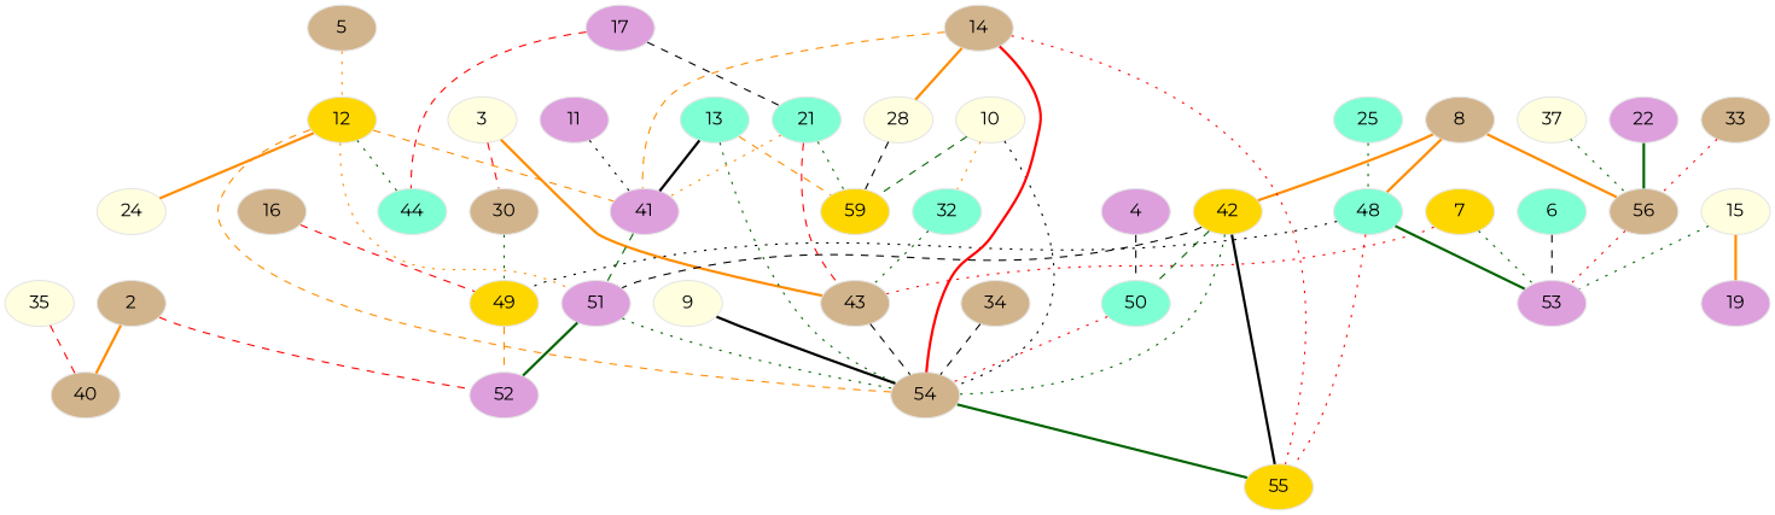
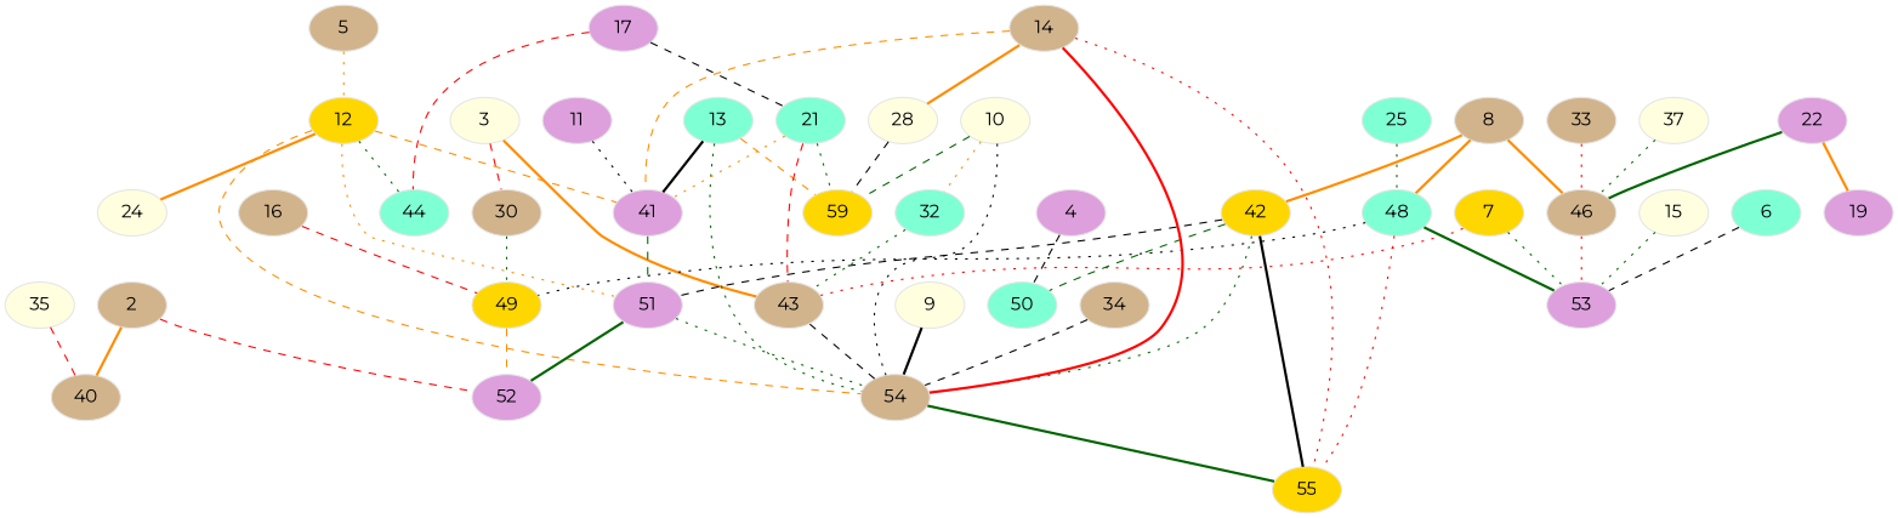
  graph {
    fontname=Montserrat
    node [color=gray90 fillcolor=tan fontname=Montserrat style=filled]
    edge [color=darkgreen fontname=Montserrat style=dotted weight=1.0]
    2
    40
    52 [fillcolor=plum]
    3 [fillcolor=lightyellow]
    30
    43
    49 [fillcolor=gold]
    54
    4 [fillcolor=plum]
    50 [fillcolor=aquamarine]
    12 [fillcolor=gold]
    5
    41 [fillcolor=plum]
    24 [fillcolor=lightyellow]
    44 [fillcolor=aquamarine]
    51 [fillcolor=plum]
    6 [fillcolor=aquamarine]
    53 [fillcolor=plum]
    7 [fillcolor=gold]
    42 [fillcolor=gold]
    8
-   46 [label=56]
+   46
    48 [fillcolor=aquamarine]
    55 [fillcolor=gold]
    9 [fillcolor=lightyellow]
    10 [fillcolor=lightyellow]
    32 [fillcolor=aquamarine]
    n28 [fillcolor=gold label=59]
    11 [fillcolor=plum]
    13 [fillcolor=aquamarine]
    14
    28 [fillcolor=lightyellow]
    15 [fillcolor=lightyellow]
    19 [fillcolor=plum]
    16
    17 [fillcolor=plum]
    21 [fillcolor=aquamarine]
    22 [fillcolor=plum]
    25 [fillcolor=aquamarine]
    33
    34
    35 [fillcolor=lightyellow]
    37 [fillcolor=lightyellow]
    2 -- 40 [color=darkorange style=bold]
    2 -- 52 [color=red style=dashed]
    3 -- 30 [color=red style=dashed]
    3 -- 43 [color=darkorange style=bold]
    30 -- 49 [weight=2.0]
    43 -- 54 [color=black style=dashed]
    49 -- 52 [color=darkorange style=dashed]
    54 -- 55 [style=bold]
    4 -- 50 [color=black style=dashed]
-   50 -- 54 [color=red]
    12 -- 54 [color=darkorange style=dashed]
    12 -- 41 [color=darkorange style=dashed]
    12 -- 24 [color=darkorange style=bold]
    12 -- 44
    12 -- 51 [color=darkorange]
    5 -- 12 [color=darkorange]
    41 -- 51 [style=dashed]
    51 -- 52 [style=bold]
    51 -- 54
    6 -- 53 [color=black style=dashed]
    7 -- 43 [color=red]
    7 -- 53
    42 -- 54
    42 -- 50 [style=dashed]
    42 -- 51 [color=black style=dashed]
    42 -- 55 [color=black style=bold]
    8 -- 42 [color=darkorange style=bold]
    8 -- 46 [color=darkorange style=bold]
    8 -- 48 [color=darkorange style=bold]
    46 -- 53 [color=red]
    48 -- 49 [color=black]
    48 -- 53 [style=bold]
    48 -- 55 [color=red]
    9 -- 54 [color=black style=bold]
    10 -- 54 [color=black]
    10 -- 32 [color=darkorange]
    10 -- n28 [style=dashed]
    32 -- 43
    11 -- 41 [color=black]
    13 -- 54
    13 -- 41 [color=black style=bold]
    13 -- n28 [color=darkorange style=dashed]
    14 -- 54 [color=red style=bold]
    14 -- 41 [color=darkorange style=dashed]
    14 -- 55 [color=red]
    14 -- 28 [color=darkorange style=bold]
    28 -- n28 [color=black style=dashed]
    15 -- 53
-   15 -- 19 [color=darkorange style=bold]
+   22 -- 19 [color=darkorange style=bold]
    16 -- 49 [color=red style=dashed]
    17 -- 44 [color=red style=dashed]
    17 -- 21 [color=black style=dashed]
    21 -- 43 [color=red style=dashed]
    21 -- 41 [color=darkorange]
    21 -- n28
    22 -- 46 [style=bold]
    25 -- 48
    33 -- 46 [color=red weight=2.0]
    34 -- 54 [color=black style=dashed]
    35 -- 40 [color=red style=dashed]
    37 -- 46 [weight=2.0]
  }
